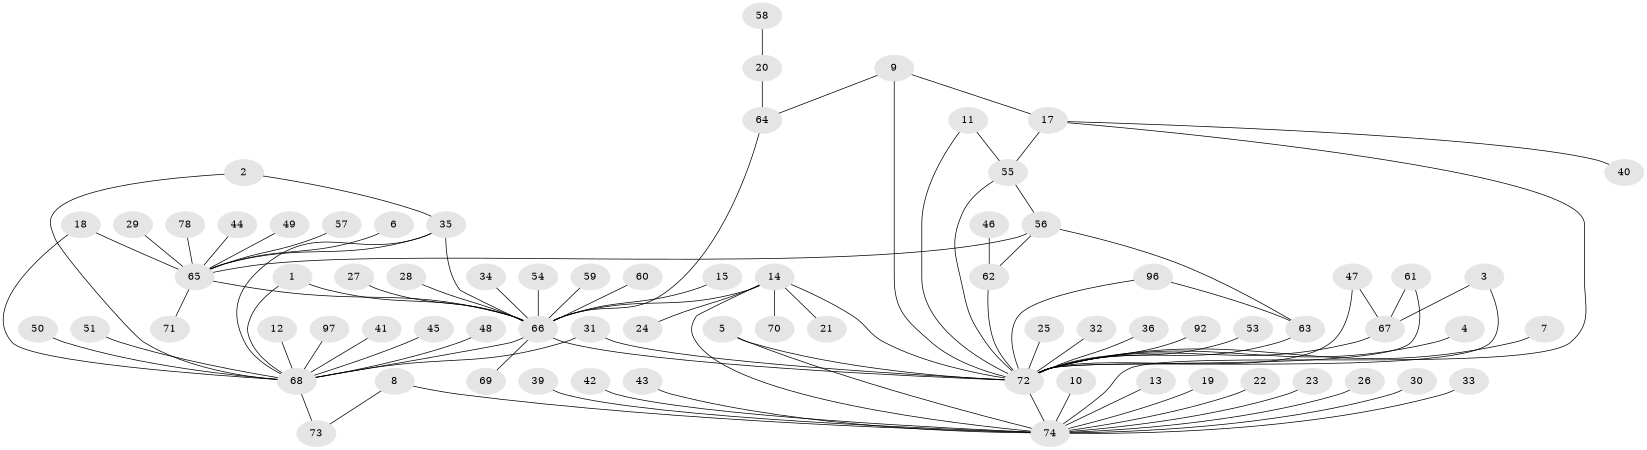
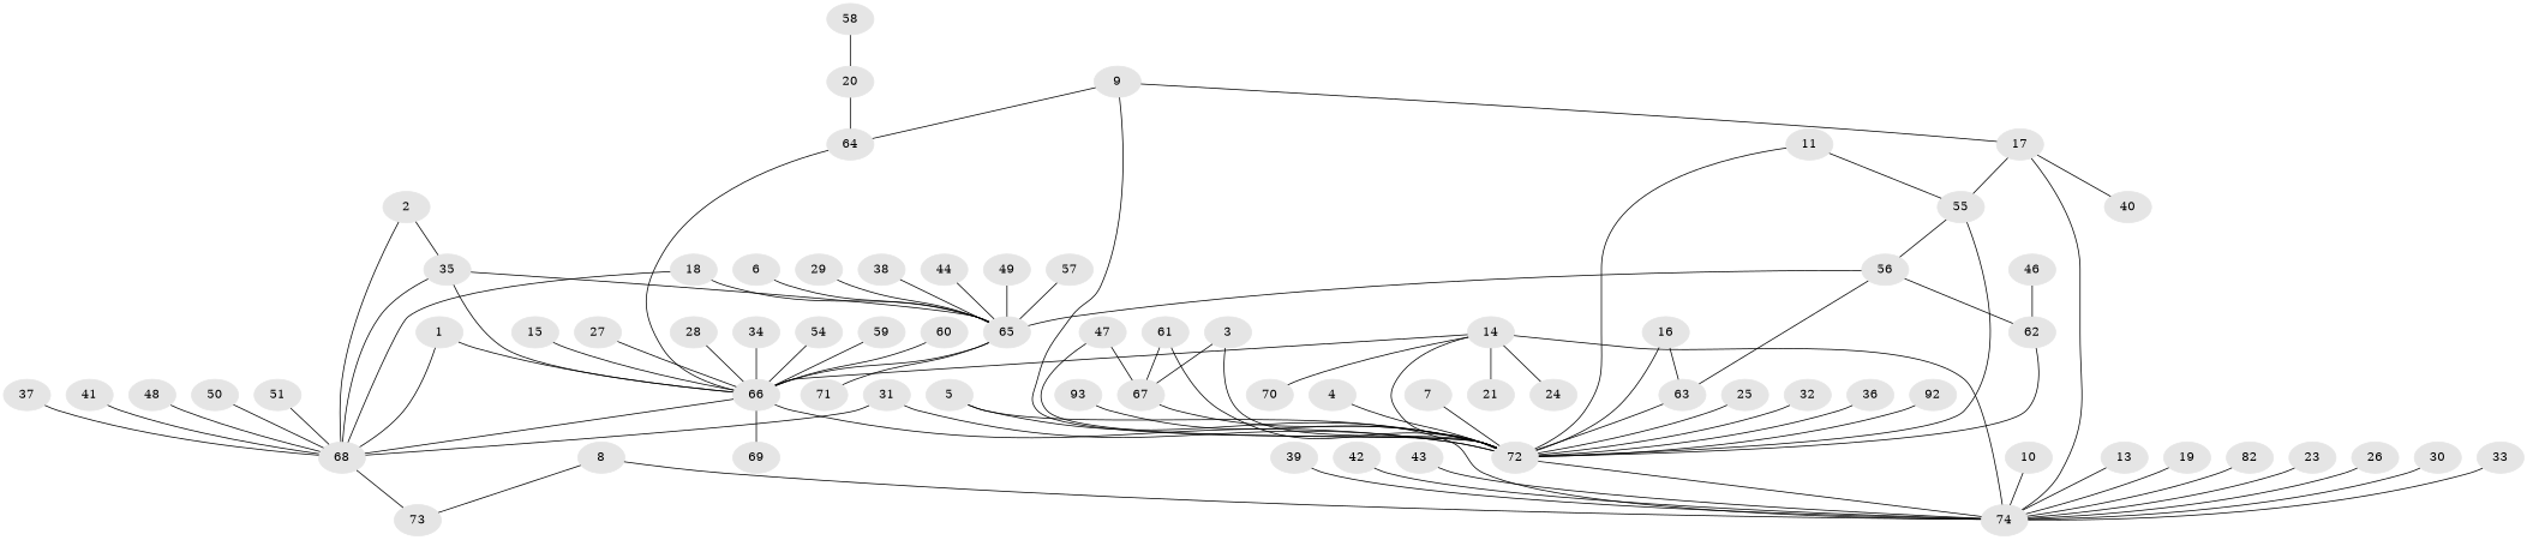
  graph {
    node [color=gray90 style=filled]
    edge [weight=1.0]
    1
    66
    68
    72
    69
    73
    2
    35
    65
    3
    67
    74
    4
    5
    6
    71
    7
    8
    9
    17
    64
    55
    40
    10
    11
    56
-   12
    13
    14
    21
    24
    70
    15
-   16 [label=96]
+   16
    63
    18
    19
    20
-   22
+   22 [label=82]
    23
    25
    26
    27
    28
    29
    30
    31
    32
    33
    34
    36
-   37 [label=97]
-   38 [label=78]
+   37
+   38
    39
    41
    42
    43
    44
-   45
    46
    62
    47
    48
    49
    50
    51
    n67 [label=92]
-   53
+   53 [label=93]
    54
    57
    58
    59
    60
    61
    1 -- 66
    1 -- 68
    66 -- 68
    66 -- 72 [weight=2.0]
    66 -- 69
    68 -- 73
    72 -- 74 [weight=2.0]
    2 -- 68
    2 -- 35
    35 -- 66
    35 -- 68
    35 -- 65
    65 -- 66
    65 -- 71
    3 -- 72
    3 -- 67
    67 -- 72 [weight=2.0]
    4 -- 72
    5 -- 72
    5 -- 74
    6 -- 65
    7 -- 72
    8 -- 73
    8 -- 74
    9 -- 72
    9 -- 17
    9 -- 64
    17 -- 74
    17 -- 55
    17 -- 40
    64 -- 66
    55 -- 72
    55 -- 56
    10 -- 74
    11 -- 72
    11 -- 55
    56 -- 65
    56 -- 63
    56 -- 62
-   12 -- 68
    13 -- 74
    14 -- 66
    14 -- 72
    14 -- 74 [weight=2.0]
    14 -- 21
    14 -- 24
    14 -- 70
    15 -- 66
    16 -- 72
    16 -- 63
    63 -- 72
    18 -- 68
    18 -- 65
    19 -- 74
    20 -- 64
    22 -- 74
    23 -- 74
    25 -- 72
    26 -- 74
    27 -- 66
    28 -- 66
    29 -- 65
    30 -- 74
    31 -- 68
    31 -- 72
    32 -- 72
    33 -- 74
    34 -- 66
    36 -- 72
    37 -- 68
    38 -- 65
    39 -- 74
    41 -- 68
    42 -- 74
    43 -- 74
    44 -- 65
-   45 -- 68
    46 -- 62
    62 -- 72
    47 -- 72
    47 -- 67
    48 -- 68
    49 -- 65
    50 -- 68
    51 -- 68
    n67 -- 72
    53 -- 72
    54 -- 66
    57 -- 65
    58 -- 20
    59 -- 66
    60 -- 66
    61 -- 72
    61 -- 67
  }
